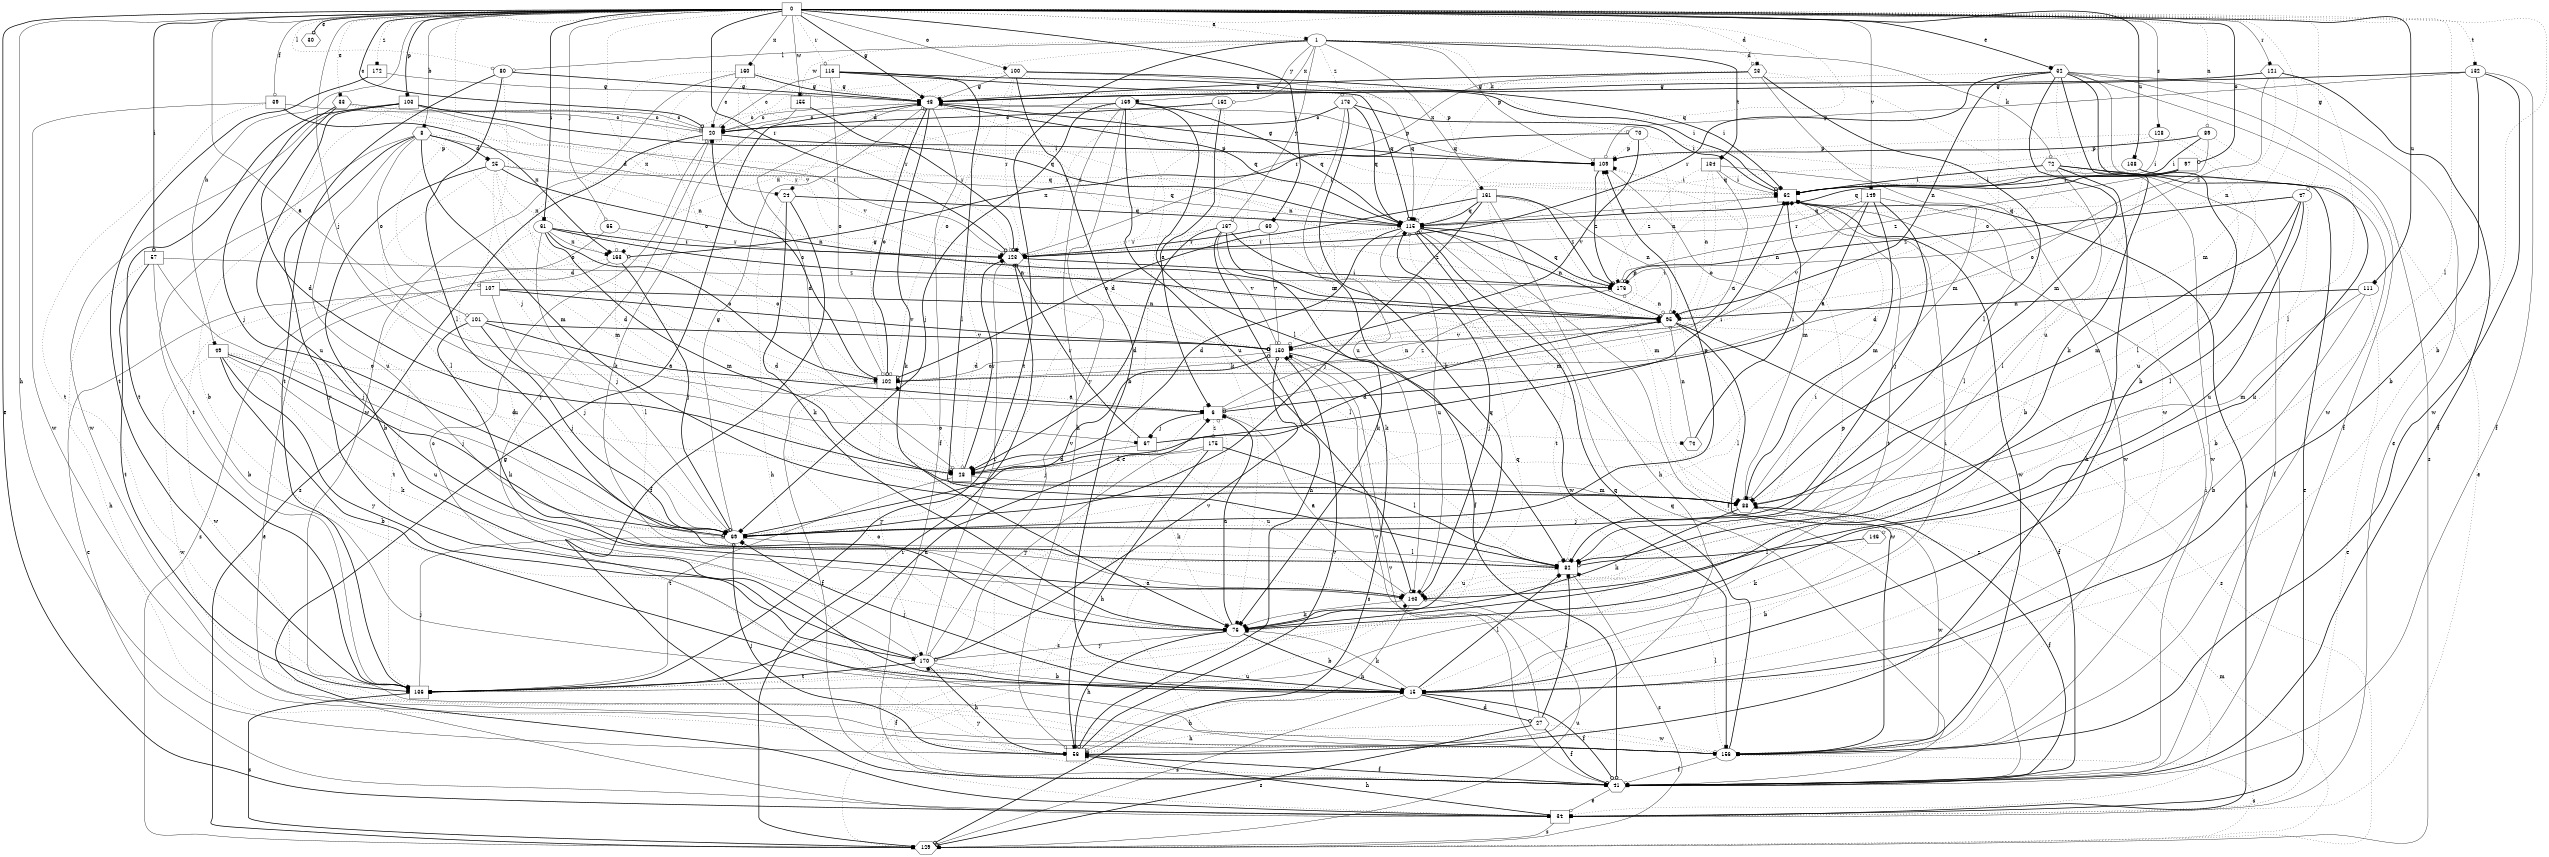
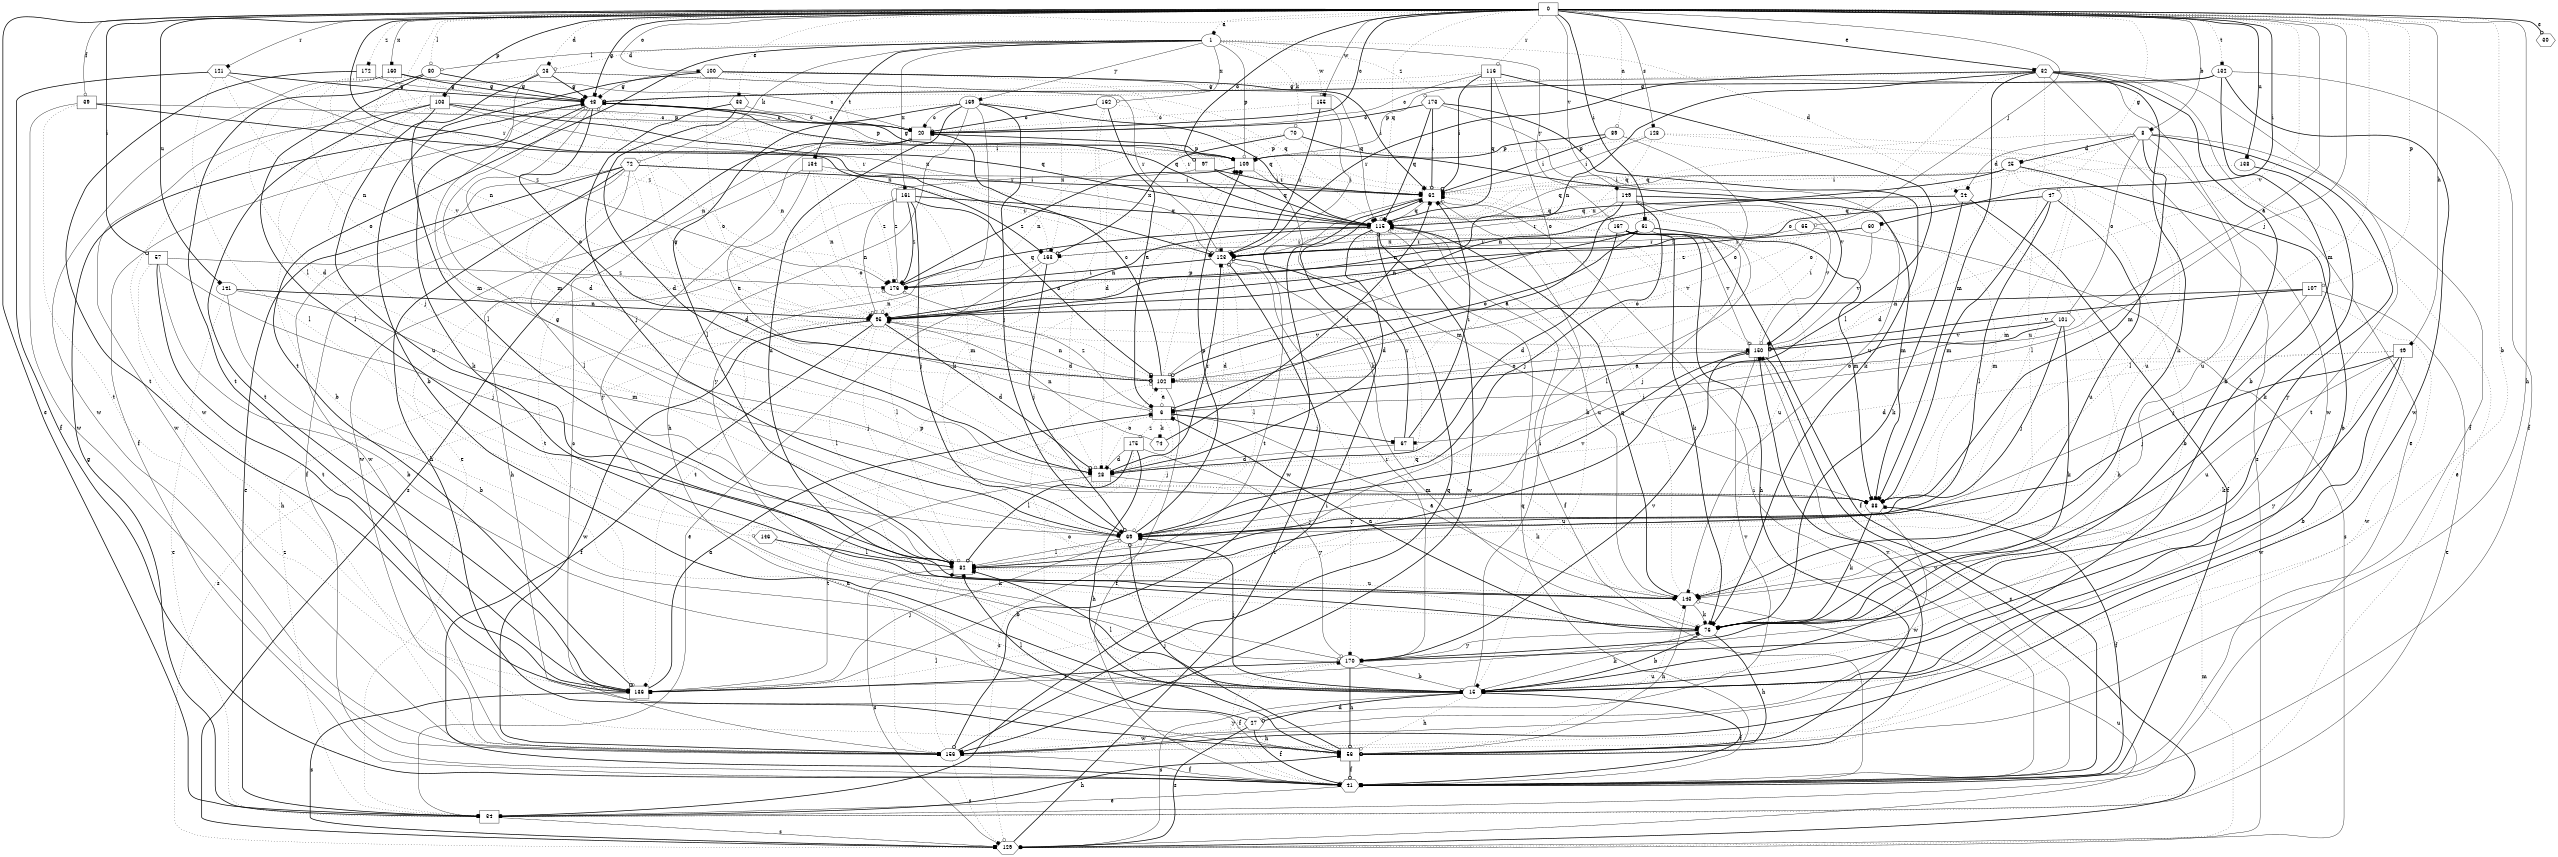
  strict digraph {
    node [shape=box]
    edge [arrowhead=odot style=bold]
    1 [shape=ellipse]
    0
    6
    8 [shape=hexagon]
    n5 [label=15 shape=ellipse]
    20
    23 [shape=hexagon]
    30 [shape=hexagon]
    32 [shape=hexagon]
    33 [shape=hexagon]
    34
    39
    47 [shape=ellipse]
    48 [shape=ellipse]
    49
    56
    57
    60 [shape=ellipse]
    61 [shape=ellipse]
    65 [shape=ellipse]
    67
    80 [shape=ellipse]
    88 [shape=hexagon]
    89 [shape=ellipse]
    97
    100 [shape=hexagon]
    103
    107
    115 [shape=ellipse]
    116
    121 [shape=hexagon]
    123 [shape=hexagon]
    128 [shape=ellipse]
    132 [shape=ellipse]
    138 [shape=ellipse]
-   141 [shape=ellipse label=111]
+   141 [shape=ellipse]
    146 [shape=hexagon]
    149
    150
    155
    160
    172
    24 [shape=hexagon]
    70 [shape=ellipse]
    72 [shape=hexagon]
    109
    134
    136
    161
    162 [shape=ellipse]
    167 [shape=ellipse]
    169 [shape=ellipse]
    173 [shape=hexagon]
    69 [shape=ellipse]
    74 [shape=hexagon]
    175
    176 [shape=ellipse]
    25 [shape=ellipse]
    101 [shape=hexagon]
    102
    143 [shape=hexagon]
    170 [shape=ellipse]
    27 [shape=hexagon]
    41 [shape=hexagon]
    62
    76 [shape=ellipse]
    82
    129 [shape=hexagon]
    156 [shape=ellipse]
    95 [shape=hexagon]
    28
    163 [shape=ellipse]
    1 -> 23 [label=d style=dotted]
    1 -> 80 [label=l style=solid]
    1 -> 155 [label=w style=dotted]
    1 -> 24 [arrowhead=box label=d style=dotted]
    1 -> 70 [label=k style=dotted]
    1 -> 72 [label=k style=solid]
    1 -> 109 [label=p style=solid]
    1 -> 134 [arrowhead=box label=t]
    1 -> 136 [label=t]
    1 -> 161 [arrowhead=box label=x style=solid]
    1 -> 162 [label=x style=solid]
    1 -> 167 [label=y style=solid]
    1 -> 169 [arrowhead=box label=y style=solid]
    1 -> 173 [label=z style=dotted]
    0 -> 1 [arrowhead=box label=a style=dotted]
    0 -> 6 [arrowhead=box label=a style=solid]
    0 -> 8 [arrowhead=box label=b style=solid]
    0 -> n5 [label=b style=dotted]
    0 -> 20 [label=c]
    0 -> 23 [arrowhead=box label=d style=dotted]
    0 -> 30 [label=e]
    0 -> 32 [arrowhead=box label=e]
    0 -> 33 [arrowhead=box label=e style=dotted]
    0 -> 34 [label=e]
    0 -> 39 [label=f style=solid]
    0 -> 47 [label=g style=dotted]
    0 -> 48 [arrowhead=box label=g]
    0 -> 49 [arrowhead=box label=h style=solid]
    0 -> 56 [label=h style=solid]
    0 -> 57 [label=i]
    0 -> 60 [arrowhead=box label=i]
    0 -> 61 [arrowhead=box label=i]
    0 -> 65 [label=j style=solid]
    0 -> 67 [arrowhead=box label=j style=solid]
    0 -> 80 [label=l style=dotted]
    0 -> 88 [label=m style=dotted]
    0 -> 89 [label=n style=dotted]
    0 -> 97 [label=o]
    0 -> 100 [arrowhead=box label=o style=solid]
    0 -> 103 [arrowhead=box label=p]
    0 -> 107 [label=p style=dotted]
    0 -> 115 [label=q style=dotted]
    0 -> 116 [label=r style=dotted]
    0 -> 121 [arrowhead=box label=r style=solid]
    0 -> 123 [label=r]
    0 -> 128 [arrowhead=box label=s style=solid]
    0 -> 132 [arrowhead=box label=t style=dotted]
    0 -> 138 [arrowhead=box label=u]
    0 -> 141 [arrowhead=box label=u]
    0 -> 146 [label=l style=dotted]
    0 -> 149 [arrowhead=box label=v style=solid]
    0 -> 150 [label=v style=dotted]
    0 -> 155 [arrowhead=box label=w style=solid]
    0 -> 160 [arrowhead=box label=x style=solid]
    0 -> 172 [arrowhead=box label=z style=dotted]
    6 -> 67 [arrowhead=box label=j]
    6 -> 69 [label=j style=dotted]
    6 -> 74 [arrowhead=box label=k style=dotted]
    6 -> 175 [label=z style=dotted]
    6 -> 176 [label=z style=solid]
    8 -> 88 [label=m]
    8 -> 115 [arrowhead=box label=q style=dotted]
    8 -> 24 [arrowhead=box label=d style=solid]
    8 -> 136 [arrowhead=box label=t style=solid]
    8 -> 25 [arrowhead=box label=d]
    8 -> 101 [label=o style=solid]
    8 -> 102 [arrowhead=box label=o style=dotted]
    8 -> 143 [arrowhead=box label=u style=solid]
    8 -> 170 [label=y]
    n5 -> 56 [label=h style=dotted]
    n5 -> 109 [arrowhead=box label=p style=dotted]
    n5 -> 69 [arrowhead=box label=j]
    n5 -> 102 [label=o style=dotted]
    n5 -> 27 [label=d]
    n5 -> 41 [label=f]
    n5 -> 62 [label=i style=solid]
    n5 -> 76 [arrowhead=box label=k style=solid]
    n5 -> 82 [arrowhead=box label=l]
    n5 -> 129 [label=s style=solid]
    20 -> 109 [label=p]
    20 -> 170 [label=y style=solid]
    20 -> 129 [arrowhead=box label=s]
    23 -> 48 [arrowhead=box label=g]
    23 -> 88 [label=m style=solid]
    23 -> 115 [arrowhead=box label=q style=dotted]
    23 -> 123 [label=r style=solid]
    23 -> 82 [arrowhead=box label=l]
    23 -> 156 [arrowhead=box label=w style=dotted]
    32 -> n5 [label=b]
    32 -> 34 [label=e style=solid]
    32 -> 48 [label=g style=dotted]
    32 -> 88 [arrowhead=box label=m]
    32 -> 123 [arrowhead=box label=r]
    32 -> 102 [arrowhead=box label=o style=dotted]
    32 -> 143 [arrowhead=box label=u style=dotted]
    32 -> 41 [label=f style=solid]
    32 -> 76 [label=k]
    32 -> 129 [label=s style=solid]
    32 -> 156 [arrowhead=box label=w style=solid]
    32 -> 95 [arrowhead=box label=n]
    33 -> 20 [label=c style=solid]
    33 -> 69 [arrowhead=box label=j]
    33 -> 95 [label=n style=dotted]
    33 -> 28 [arrowhead=box label=d]
    34 -> 48 [arrowhead=box label=g]
    34 -> 56 [arrowhead=box label=h]
    34 -> 176 [label=z style=dotted]
    34 -> 62 [arrowhead=box label=i]
    34 -> 129 [arrowhead=box label=s style=solid]
    39 -> 20 [label=c style=solid]
    39 -> 136 [arrowhead=box label=t style=dotted]
    39 -> 156 [label=w style=solid]
    39 -> 163 [arrowhead=box label=x]
    47 -> n5 [arrowhead=box label=b style=dotted]
    47 -> 88 [label=m]
    47 -> 115 [arrowhead=box label=q style=dotted]
    47 -> 176 [label=z]
    47 -> 143 [label=u]
    47 -> 82 [arrowhead=box label=l]
    48 -> 20 [label=c style=solid]
    48 -> 115 [label=q]
    48 -> 109 [arrowhead=box label=p style=solid]
    48 -> 102 [label=o]
    48 -> 41 [arrowhead=box label=f style=solid]
    48 -> 76 [arrowhead=box label=k]
    48 -> 95 [arrowhead=box label=n style=dotted]
    48 -> 28 [label=d style=solid]
    49 -> n5 [label=b]
    49 -> 69 [label=j]
    49 -> 102 [label=o style=dotted]
    49 -> 143 [arrowhead=box label=u style=solid]
    49 -> 170 [arrowhead=box label=y]
    49 -> 76 [arrowhead=box label=k style=dotted]
    49 -> 156 [label=w style=dotted]
    49 -> 28 [label=d style=dotted]
    56 -> 150 [arrowhead=box label=v]
    56 -> 69 [label=j]
    56 -> 143 [arrowhead=box label=u style=dotted]
    56 -> 41 [label=f]
    57 -> n5 [label=b style=solid]
    57 -> 56 [arrowhead=box label=h style=dotted]
    57 -> 136 [arrowhead=box label=t]
    57 -> 69 [label=j style=solid]
    57 -> 176 [arrowhead=box label=z style=solid]
    60 -> 88 [arrowhead=box label=m style=dotted]
    60 -> 123 [label=r]
    60 -> 150 [label=v style=solid]
    60 -> 176 [arrowhead=box label=z style=dotted]
    61 -> 88 [arrowhead=box label=m]
    61 -> 123 [arrowhead=box label=r]
    61 -> 69 [label=j style=solid]
    61 -> 102 [label=o]
    61 -> 143 [label=u style=dotted]
    61 -> 95 [label=n]
    61 -> 163 [arrowhead=box label=x style=solid]
    65 -> 123 [label=r style=solid]
    65 -> 102 [label=o style=dotted]
    65 -> 129 [arrowhead=box label=s style=solid]
    67 -> 123 [label=r]
    67 -> 143 [arrowhead=box label=u style=dotted]
    67 -> 62 [arrowhead=box label=i]
    67 -> 76 [label=k style=dotted]
    67 -> 28 [label=d style=solid]
    80 -> 48 [arrowhead=box label=g]
    80 -> 136 [label=t]
    80 -> 69 [arrowhead=box label=j style=dotted]
    80 -> 82 [arrowhead=box label=l]
    88 -> 69 [arrowhead=box label=j style=dotted]
    88 -> 41 [arrowhead=box label=f]
    88 -> 76 [arrowhead=box label=k]
    88 -> 156 [arrowhead=box label=w style=solid]
    89 -> 34 [arrowhead=box label=e style=dotted]
    89 -> 109 [arrowhead=box label=p]
    89 -> 102 [arrowhead=box label=o style=solid]
    89 -> 62 [arrowhead=box label=i]
    97 -> 115 [label=q]
    97 -> 176 [label=z style=solid]
    97 -> 62 [arrowhead=box label=i]
    100 -> n5 [label=b]
    100 -> 48 [arrowhead=box label=g style=solid]
    100 -> 88 [label=m style=dotted]
    100 -> 115 [arrowhead=box label=q style=solid]
    100 -> 123 [arrowhead=box label=r style=dotted]
    100 -> 102 [label=o style=dotted]
    100 -> 62 [arrowhead=box label=i]
    100 -> 163 [label=x style=dotted]
    103 -> n5 [label=b style=dotted]
    103 -> 20 [label=c style=solid]
    103 -> 115 [label=q]
    103 -> 123 [label=r style=solid]
    103 -> 136 [arrowhead=box label=t]
    103 -> 143 [label=u]
    103 -> 62 [label=i style=dotted]
    103 -> 156 [arrowhead=box label=w style=solid]
    107 -> 34 [arrowhead=box label=e style=solid]
    107 -> 150 [label=v]
    107 -> 69 [label=j style=solid]
    107 -> 156 [label=w style=dotted]
    107 -> 95 [arrowhead=box label=n]
    115 -> 123 [arrowhead=box label=r style=dotted]
    115 -> 150 [label=v style=dotted]
    115 -> 143 [arrowhead=box label=u style=solid]
    115 -> 41 [arrowhead=box label=f style=solid]
    115 -> 156 [arrowhead=box label=w]
    115 -> 95 [label=n]
    115 -> 28 [arrowhead=box label=d]
    116 -> 20 [label=c style=solid]
    116 -> 48 [label=g style=dotted]
    116 -> 115 [label=q]
    116 -> 102 [label=o style=solid]
    116 -> 62 [label=i]
    116 -> 82 [label=l]
    121 -> 48 [label=g]
    121 -> 176 [arrowhead=box label=z style=solid]
    121 -> 41 [label=f]
    121 -> 82 [arrowhead=box label=l style=dotted]
    121 -> 95 [label=n style=dotted]
    123 -> 176 [label=i]
    123 -> 82 [arrowhead=box label=l style=dotted]
    123 -> 28 [label=d style=dotted]
    128 -> 115 [arrowhead=box label=q style=dotted]
    128 -> 109 [label=p style=dotted]
    128 -> 143 [arrowhead=box label=u style=dotted]
    128 -> 62 [label=i style=solid]
    128 -> 82 [label=l style=dotted]
    132 -> n5 [arrowhead=box label=b]
    132 -> 48 [label=g]
    132 -> 109 [label=p style=solid]
    132 -> 41 [label=f style=solid]
    132 -> 156 [label=w]
    138 -> 62 [label=i style=dotted]
    138 -> 76 [label=k]
    141 -> n5 [label=b style=solid]
    141 -> 34 [label=e style=dotted]
    141 -> 88 [arrowhead=box label=m style=solid]
    141 -> 95 [arrowhead=box label=n]
    146 -> n5 [arrowhead=box label=b style=dotted]
    146 -> 76 [arrowhead=box label=k style=dotted]
    146 -> 82 [label=l]
    149 -> 6 [label=a]
    149 -> 88 [arrowhead=box label=m]
    149 -> 115 [label=q style=dotted]
    149 -> 123 [label=r style=solid]
    149 -> 150 [label=v style=solid]
    149 -> 69 [arrowhead=box label=j]
    149 -> 82 [arrowhead=box label=l style=solid]
    149 -> 95 [arrowhead=box label=n style=dotted]
    150 -> 102 [label=o style=solid]
    150 -> 62 [arrowhead=box label=i style=dotted]
    150 -> 129 [label=s]
    155 -> 20 [arrowhead=box label=c style=dotted]
    155 -> 123 [label=r]
    155 -> 76 [arrowhead=box label=k style=solid]
    160 -> 20 [arrowhead=box label=c style=solid]
    160 -> 48 [arrowhead=box label=g]
    160 -> 123 [label=r style=dotted]
    160 -> 150 [label=v style=dotted]
    160 -> 109 [arrowhead=box label=p style=dotted]
    160 -> 176 [arrowhead=box label=z style=dotted]
    160 -> 102 [label=o style=dotted]
    160 -> 156 [arrowhead=box label=w style=solid]
+   160 -> 95 [arrowhead=box label=n style=dotted]
    160 -> 28 [arrowhead=box label=d style=dotted]
    172 -> 48 [label=g style=solid]
    172 -> 136 [label=t]
    24 -> 56 [label=h style=dotted]
    24 -> 115 [label=q]
    24 -> 41 [arrowhead=box label=f]
    24 -> 76 [label=k]
    70 -> n5 [arrowhead=box label=b style=dotted]
    70 -> 150 [arrowhead=box label=v]
    70 -> 109 [label=p style=dotted]
    70 -> 95 [arrowhead=box label=n style=dotted]
    70 -> 163 [label=x]
    72 -> 34 [arrowhead=box label=e]
    72 -> 56 [arrowhead=box label=h]
-   33 -> 123 [arrowhead=box label=r style=dotted]
+   72 -> 123 [arrowhead=box label=r style=dotted]
    72 -> 41 [label=f style=solid]
    72 -> 62 [label=i]
    72 -> 82 [label=l style=solid]
    72 -> 156 [arrowhead=box label=w style=solid]
    72 -> 28 [arrowhead=box label=d style=dotted]
    109 -> 48 [arrowhead=box label=g]
    109 -> 88 [label=m style=solid]
    109 -> 176 [label=z]
    109 -> 62 [arrowhead=box label=i style=dotted]
    134 -> 6 [label=a style=solid]
    134 -> 176 [arrowhead=box label=z style=dotted]
    134 -> 102 [arrowhead=box label=o style=dotted]
    134 -> 62 [label=i style=solid]
    134 -> 156 [label=w style=solid]
    134 -> 95 [label=n style=dotted]
    136 -> 6 [arrowhead=box label=a]
    136 -> 115 [label=q style=dotted]
    136 -> 69 [label=j style=solid]
    136 -> 129 [arrowhead=box label=s]
    161 -> 56 [label=h style=solid]
    161 -> 88 [arrowhead=box label=m style=dotted]
    161 -> 115 [label=q]
    161 -> 136 [label=t style=dotted]
    161 -> 69 [label=j]
    161 -> 176 [arrowhead=box label=z]
    161 -> 102 [label=o]
    161 -> 95 [label=n style=solid]
    162 -> 6 [arrowhead=box label=a]
    162 -> 20 [label=c]
    162 -> 123 [label=r style=dotted]
    162 -> 76 [arrowhead=box label=k style=dotted]
    162 -> 28 [arrowhead=box label=d style=dotted]
    167 -> 56 [label=h]
    167 -> 123 [arrowhead=box label=r style=dotted]
    167 -> 150 [label=v style=solid]
    167 -> 41 [label=f]
    167 -> 76 [arrowhead=box label=k]
    167 -> 28 [arrowhead=box label=d]
    169 -> 20 [arrowhead=box label=c style=solid]
    169 -> 34 [label=e style=dotted]
    169 -> 56 [label=h style=solid]
    169 -> 115 [arrowhead=box label=q]
    169 -> 69 [arrowhead=box label=j]
    169 -> 143 [label=u]
    169 -> 170 [label=y style=solid]
    169 -> 82 [arrowhead=box label=l]
    169 -> 163 [arrowhead=box label=x style=dotted]
    173 -> 20 [arrowhead=box label=c]
    173 -> 115 [arrowhead=box label=q]
    173 -> 143 [arrowhead=box label=u style=solid]
    173 -> 62 [label=i]
    173 -> 76 [arrowhead=box label=k]
    69 -> 48 [label=g style=solid]
    69 -> 150 [label=v]
    69 -> 109 [arrowhead=box label=p]
    69 -> 82 [arrowhead=box label=l style=solid]
    74 -> 62 [arrowhead=box label=i]
    74 -> 95 [label=n style=solid]
    175 -> 56 [arrowhead=box label=h]
    175 -> 170 [label=y style=solid]
    175 -> 82 [label=l]
    175 -> 129 [label=s style=dotted]
    175 -> 28 [arrowhead=box label=d style=solid]
    176 -> 115 [label=q]
    176 -> 95 [label=n style=dotted]
    25 -> n5 [arrowhead=box label=b]
    25 -> 88 [arrowhead=box label=m style=dotted]
    25 -> 115 [arrowhead=box label=q style=solid]
    25 -> 62 [arrowhead=box label=i style=dotted]
    25 -> 82 [label=l style=dotted]
    25 -> 95 [label=n]
    25 -> 28 [label=d style=dotted]
    25 -> 163 [arrowhead=box label=x style=dotted]
    101 -> 6 [arrowhead=box label=a]
    101 -> 150 [label=v]
    101 -> 69 [arrowhead=box label=j]
    101 -> 76 [label=k]
    102 -> 6 [label=a style=dotted]
    102 -> 20 [arrowhead=box label=c]
    102 -> 48 [label=g style=dotted]
    102 -> 109 [arrowhead=box label=p style=dotted]
    102 -> 170 [arrowhead=box label=y style=dotted]
    102 -> 41 [label=f style=solid]
    102 -> 95 [arrowhead=box label=n style=solid]
    143 -> 6 [label=a style=solid]
    143 -> 56 [label=h style=solid]
    143 -> 115 [arrowhead=box label=q]
    143 -> 62 [arrowhead=box label=i style=dotted]
    143 -> 76 [arrowhead=box label=k style=solid]
    170 -> n5 [label=b style=solid]
    170 -> 56 [label=h]
    170 -> 123 [label=r style=solid]
    170 -> 150 [label=v]
    170 -> 136 [arrowhead=box label=t]
    170 -> 41 [label=f style=dotted]
    27 -> 56 [label=h style=dotted]
    27 -> 150 [label=v style=solid]
    27 -> 41 [label=f]
    27 -> 82 [arrowhead=box label=l]
    27 -> 129 [label=s]
    27 -> 156 [label=w style=dotted]
    41 -> 34 [label=e style=solid]
    41 -> 115 [label=q style=solid]
    41 -> 150 [arrowhead=box label=v style=solid]
    41 -> 170 [arrowhead=box label=y style=dotted]
    41 -> 62 [label=i style=solid]
    62 -> 115 [arrowhead=box label=q style=solid]
    62 -> 136 [arrowhead=box label=t style=solid]
    62 -> 156 [label=w]
    76 -> 6 [arrowhead=box label=a]
    76 -> n5 [arrowhead=box label=b]
    76 -> 56 [label=h]
    76 -> 170 [label=y style=solid]
    82 -> 143 [arrowhead=box label=u style=dotted]
    82 -> 129 [arrowhead=box label=s style=solid]
    129 -> 88 [arrowhead=box label=m style=dotted]
    129 -> 123 [label=r]
    129 -> 143 [label=u style=solid]
    156 -> 6 [label=a style=dotted]
    156 -> 20 [label=c style=solid]
    156 -> 115 [label=q]
    156 -> 41 [label=f style=solid]
    156 -> 82 [arrowhead=box label=l style=dotted]
    156 -> 129 [label=s style=dotted]
    95 -> 150 [arrowhead=box label=v style=dotted]
    95 -> 69 [arrowhead=box label=j style=dotted]
    95 -> 41 [arrowhead=box label=f]
    95 -> 82 [label=l style=dotted]
    95 -> 129 [label=s style=dotted]
    95 -> 156 [label=w]
    95 -> 28 [label=d]
    28 -> 88 [label=m style=solid]
    28 -> 123 [arrowhead=box label=r]
    28 -> 136 [label=t style=solid]
    28 -> 102 [arrowhead=box label=o style=dotted]
    163 -> 34 [label=e style=solid]
    163 -> 136 [arrowhead=box label=t style=dotted]
    163 -> 69 [label=j]
    163 -> 82 [label=l style=dotted]
    163 -> 28 [label=d style=dotted]
  }
